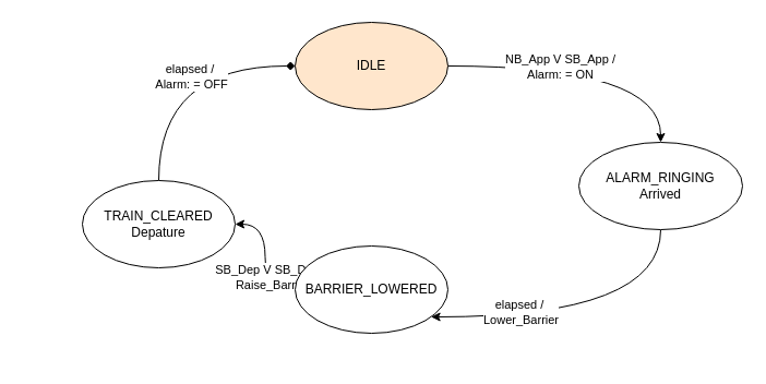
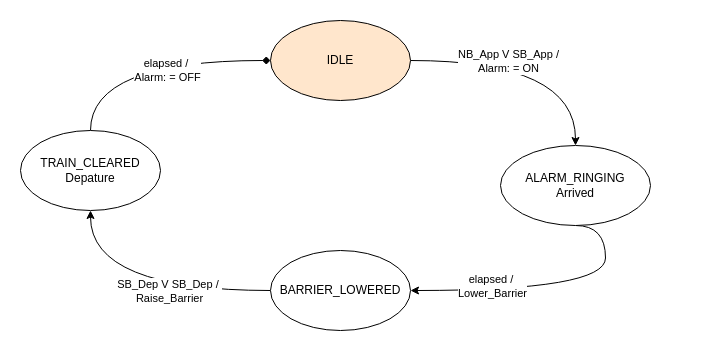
  <mxCell id="0" />
  <mxCell id="1" parent="0" />
  <mxCell id="2" value="" style="edgeStyle=orthogonalEdgeStyle;rounded=0;orthogonalLoop=1;jettySize=auto;html=1;curved=1;" edge="1" parent="1" source="4" target="7"><mxGeometry relative="1" as="geometry" /></mxCell>
  <mxCell id="3" value="NB_App V SB_App / &lt;br&gt;Alarm: = ON" style="edgeLabel;html=1;align=center;verticalAlign=middle;resizable=0;points=[];" vertex="1" connectable="0" parent="2"><mxGeometry x="-0.4" y="-2" relative="1" as="geometry"><mxPoint x="22" y="-2" as="offset" /></mxGeometry></mxCell>
  <mxCell id="4" value="IDLE" style="ellipse;whiteSpace=wrap;html=1;fillColor=#ffe6cc;" vertex="1" parent="1"><mxGeometry x="270" y="20" width="140" height="80" as="geometry" /></mxCell>
  <mxCell id="5" value="" style="edgeStyle=orthogonalEdgeStyle;rounded=0;orthogonalLoop=1;jettySize=auto;html=1;curved=1;exitX=0.5;exitY=1;exitDx=0;exitDy=0;" edge="1" parent="1" source="7" target="10"><mxGeometry relative="1" as="geometry"><Array as="points"><mxPoint x="605" y="290" /></Array></mxGeometry></mxCell>
  <mxCell id="6" value="elapsed /&amp;nbsp;&lt;br&gt;Lower_Barrier" style="edgeLabel;html=1;align=center;verticalAlign=middle;resizable=0;points=[];" vertex="1" connectable="0" parent="5"><mxGeometry x="0.44" y="-5" relative="1" as="geometry"><mxPoint as="offset" /></mxGeometry></mxCell>
- <mxCell id="7" value="ALARM_RINGING&lt;br&gt;Arrived" style="ellipse;whiteSpace=wrap;html=1;" vertex="1" parent="1"><mxGeometry x="530" y="130" width="150" height="80" as="geometry" /></mxCell>
+ <mxCell id="7" value="ALARM_RINGING&lt;br&gt;Arrived" style="ellipse;whiteSpace=wrap;html=1;" vertex="1" parent="1"><mxGeometry x="500" y="145" width="150" height="80" as="geometry" /></mxCell>
  <mxCell id="8" value="" style="edgeStyle=orthogonalEdgeStyle;rounded=0;orthogonalLoop=1;jettySize=auto;html=1;curved=1;" edge="1" parent="1" source="10" target="13"><mxGeometry relative="1" as="geometry" /></mxCell>
  <mxCell id="9" value="SB_Dep V SB_Dep /&amp;nbsp;&lt;br&gt;Raise_Barrier" style="edgeLabel;html=1;align=center;verticalAlign=middle;resizable=0;points=[];" vertex="1" connectable="0" parent="8"><mxGeometry x="-0.218" y="-6" relative="1" as="geometry"><mxPoint y="6" as="offset" /></mxGeometry></mxCell>
- <mxCell id="10" value="BARRIER_LOWERED" style="ellipse;whiteSpace=wrap;html=1;" vertex="1" parent="1"><mxGeometry x="270" y="225" width="140" height="80" as="geometry" /></mxCell>
+ <mxCell id="10" value="BARRIER_LOWERED" style="ellipse;whiteSpace=wrap;html=1;" vertex="1" parent="1"><mxGeometry x="270" y="250" width="140" height="80" as="geometry" /></mxCell>
  <mxCell id="11" style="edgeStyle=orthogonalEdgeStyle;curved=1;rounded=0;orthogonalLoop=1;jettySize=auto;html=1;exitX=0.5;exitY=0;exitDx=0;exitDy=0;entryX=0;entryY=0.5;entryDx=0;entryDy=0;endArrow=diamond;" edge="1" parent="1" source="13" target="4"><mxGeometry relative="1" as="geometry" /></mxCell>
  <mxCell id="12" value="elapsed /&amp;nbsp;&lt;br&gt;Alarm: = OFF" style="edgeLabel;html=1;align=center;verticalAlign=middle;resizable=0;points=[];" vertex="1" connectable="0" parent="11"><mxGeometry x="0.164" y="-9" relative="1" as="geometry"><mxPoint as="offset" /></mxGeometry></mxCell>
- <mxCell id="13" value="TRAIN_CLEARED&lt;br&gt;Depature" style="ellipse;whiteSpace=wrap;html=1;" vertex="1" parent="1"><mxGeometry x="75" y="165" width="140" height="80" as="geometry" /></mxCell>
+ <mxCell id="13" value="TRAIN_CLEARED&lt;br&gt;Depature" style="ellipse;whiteSpace=wrap;html=1;" vertex="1" parent="1"><mxGeometry x="20" y="130" width="140" height="80" as="geometry" /></mxCell>
